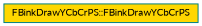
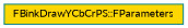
  digraph {
    rankdir=LR
    fontname=Lato
-   n1 [color=teal fillcolor=gold fontname=Lato fontsize=10 height=0.2 label="FBinkDrawYCbCrPS::FBinkDrawYCbCrPS" shape=box style=filled width=0.4]
+   n1 [color=teal fillcolor=gold fontname=Lato fontsize=10 height=0.2 label="FBinkDrawYCbCrPS::FParameters" shape=box style=filled width=0.4]
  }
